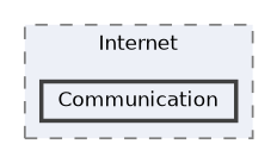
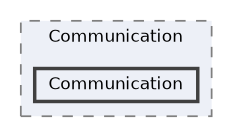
  digraph {
    compound=true
    rankdir=LR
    n1 [color=grey25 fillcolor="#edf0f7" fontname=Helvetica fontsize=10 height=0.2 label=Communication shape=box style="filled,bold" width=0.4]
    subgraph cluster_1 {
      bgcolor="#edf0f7"
      fontname=Helvetica
      fontsize=10
-     label=Internet
+     label=Communication
      pencolor=grey50
      style="filled,dashed"
      n1
    }
  }
